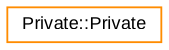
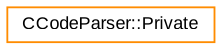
  digraph {
    rankdir=LR
    fontname="Liberation Sans"
-   n1 [color=darkorange fillcolor=white fontname="Liberation Sans" fontsize=10 height=0.2 label="Private::Private" shape=box style=filled width=0.4]
+   n1 [color=darkorange fillcolor=white fontname="Liberation Sans" fontsize=10 height=0.2 label="CCodeParser::Private" shape=box style=filled width=0.4]
  }
